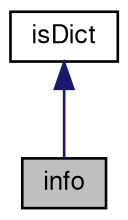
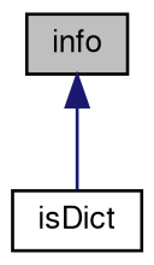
  digraph {
    rankdir=TB
    node [color=black fontname=FreeSans fontsize=10 shape=record]
    n1 [fillcolor=grey75 fontcolor=black height=0.2 label=info style=filled width=0.4]
    n2 [height=0.2 label=isDict width=0.4]
-   n2 -> n1 [color=midnightblue dir=back fontname=FreeSans fontsize=10 labelfontname=FreeSans labelfontsize=10 style=solid]
+   n1 -> n2 [color=midnightblue dir=back fontname=FreeSans fontsize=10 labelfontname=FreeSans labelfontsize=10 style=solid]
  }
